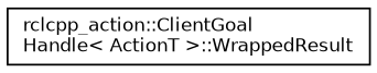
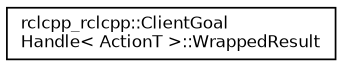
  digraph {
    rankdir=LR
-   n1 [color=black fillcolor=white fontname=Helvetica fontsize=10 height=0.2 label="rclcpp_action::ClientGoal\lHandle\< ActionT \>::WrappedResult" shape=record style=filled width=0.4]
+   n1 [color=black fillcolor=white fontname=Helvetica fontsize=10 height=0.2 label="rclcpp_rclcpp::ClientGoal\lHandle\< ActionT \>::WrappedResult" shape=record style=filled width=0.4]
  }
